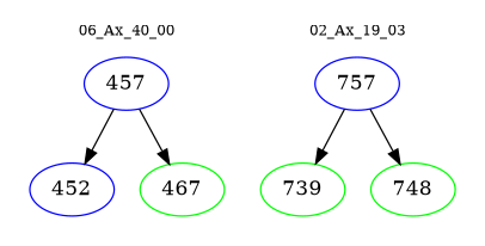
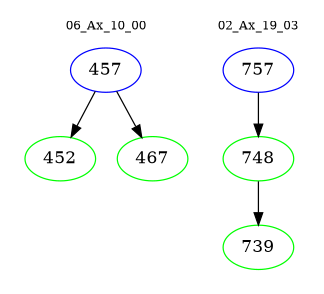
  digraph {
    node [color=green]
    edge [color=black]
    n1 [color=blue label=457]
-   n2 [color=blue label=452]
+   n2 [label=452]
    n3 [label=467]
    n4 [color=blue label=757]
    n5 [label=739]
    n6 [label=748]
    subgraph cluster_1 {
      color=white
      fontsize=10
-     label="06_Ax_40_00"
+     label="06_Ax_10_00"
      n1
      n2
      n3
    }
    subgraph cluster_2 {
      color=white
      fontsize=10
      label="02_Ax_19_03"
      n4
      n5
      n6
    }
    n1 -> n2
    n1 -> n3
-   n4 -> n5
+   n6 -> n5
    n4 -> n6
  }
